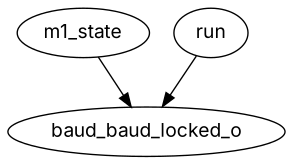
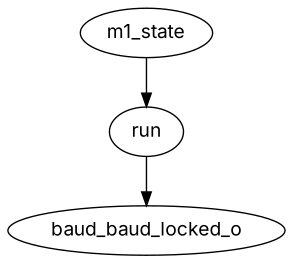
  strict digraph {
    fontname=Inter
    node [fontname=Inter]
    edge [fontname=Inter]
    m1_state [complexity=3 importance=0.138581327642 rank=0.0461937758806]
    run [complexity=2 importance=0.0551675250298 rank=0.0275837625149]
    n3 [complexity=0 importance=0.028675846722 label=baud_baud_locked_o rank=0.0]
-   m1_state -> n3
+   m1_state -> run
    run -> n3
  }
